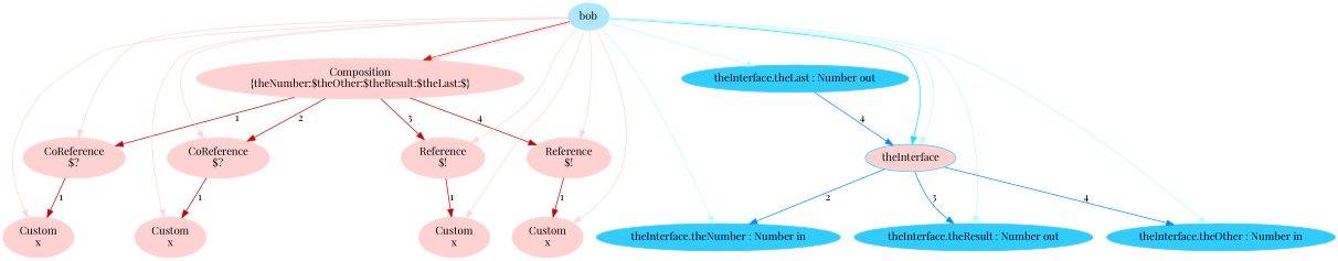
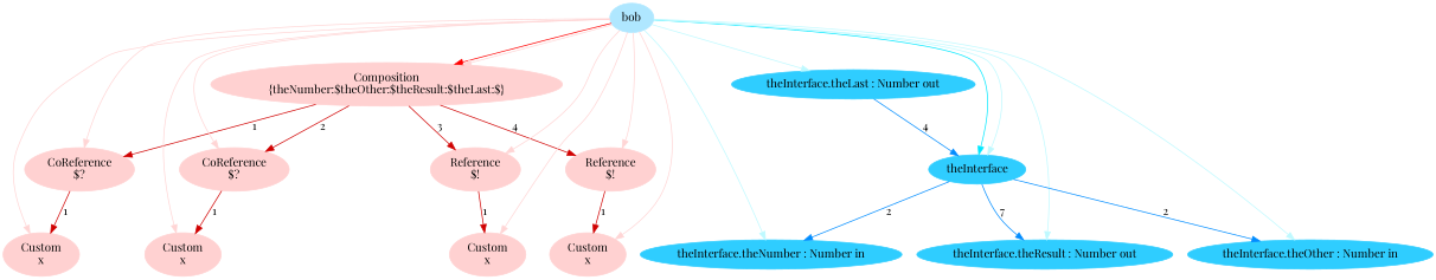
  digraph {
    fontname="Playfair Display"
    node [color="#ffd1d1" fontname="Playfair Display" shape=ellipse style=filled]
    edge [arrowHead=normal arrowsize=1 color="#ffd5d5" dir=forward fontname="Playfair Display"]
    n1 [label="Composition\n{theNumber:$theOther:$theResult:$theLast:$}"]
    n2 [label="CoReference\n$?"]
    n3 [label="CoReference\n$?"]
    n4 [label="Reference\n$!"]
    n5 [label="Reference\n$!"]
    n6 [label="Custom\nx"]
    n7 [label="Custom\nx"]
    n8 [label="Custom\nx"]
    n9 [label="Custom\nx"]
    n10 [color="#afe7ff" label=bob]
-   n11 [color="#2fcdff" label=theInterface fillcolor="#ffd1d1"]
+   n11 [color="#2fcdff" label=theInterface]
    n12 [color="#2fcdff" label="theInterface.theNumber : Number in"]
    n13 [color="#2fcdff" label="theInterface.theOther : Number in"]
    n14 [color="#2fcdff" label="theInterface.theResult : Number out"]
    n15 [color="#2fcdff" label="theInterface.theLast : Number out"]
    n1 -> n2 [color="#d00000" label=1]
    n1 -> n3 [color="#d00000" label=2]
    n1 -> n4 [color="#d00000" label=3]
    n1 -> n5 [color="#d00000" label=4]
    n2 -> n6 [color="#d00000" label=1]
    n3 -> n7 [color="#d00000" label=1]
    n4 -> n8 [color="#d00000" label=1]
    n5 -> n9 [color="#d00000" label=1]
    n10 -> n1 [color="#ff0000"]
    n10 -> n1
    n10 -> n2
    n10 -> n3
    n10 -> n4
    n10 -> n5
    n10 -> n6
    n10 -> n7
    n10 -> n8
    n10 -> n9
    n10 -> n11 [color="#00e8ff"]
    n10 -> n11 [color="#bef9ff"]
    n10 -> n12 [color="#bef9ff"]
    n10 -> n13 [color="#bef9ff"]
    n10 -> n14 [color="#bef9ff"]
    n10 -> n15 [color="#bef9ff"]
    n11 -> n12 [color="#008cff" label=2]
-   n11 -> n13 [color="#008cff" label=4]
-   n11 -> n14 [color="#008cff" label=3]
+   n11 -> n13 [color="#008cff" label=2]
+   n11 -> n14 [color="#008cff" label=7]
    n15 -> n11 [color="#008cff" label=4]
  }
